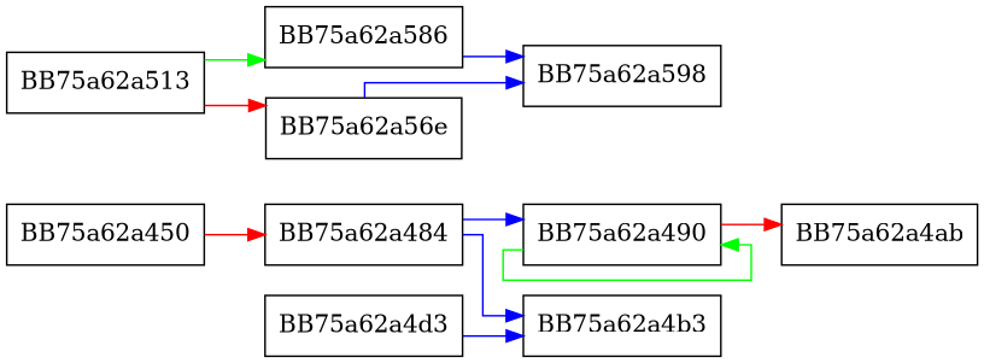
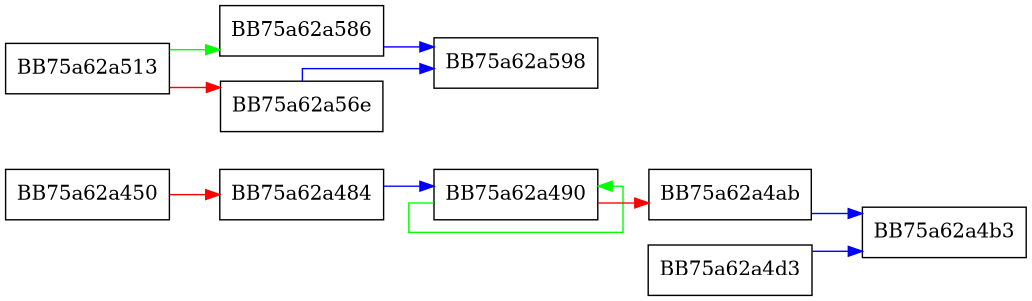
  digraph {
    rankdir=LR
    splines=ortho
    node [shape=box]
    edge [color=blue]
    BB75a62a450
    BB75a62a484
    BB75a62a490
    BB75a62a513
    BB75a62a586
    BB75a62a56e
    BB75a62a4d3
    BB75a62a4b3
    BB75a62a4ab
    BB75a62a598
    BB75a62a450 -> BB75a62a484 [color=red]
    BB75a62a484 -> BB75a62a490
    BB75a62a490 -> BB75a62a490 [color=green]
    BB75a62a490 -> BB75a62a4ab [color=red]
    BB75a62a513 -> BB75a62a586 [color=green]
    BB75a62a513 -> BB75a62a56e [color=red]
    BB75a62a586 -> BB75a62a598
    BB75a62a56e -> BB75a62a598
    BB75a62a4d3 -> BB75a62a4b3
-   BB75a62a484 -> BB75a62a4b3
+   BB75a62a4ab -> BB75a62a4b3
  }
